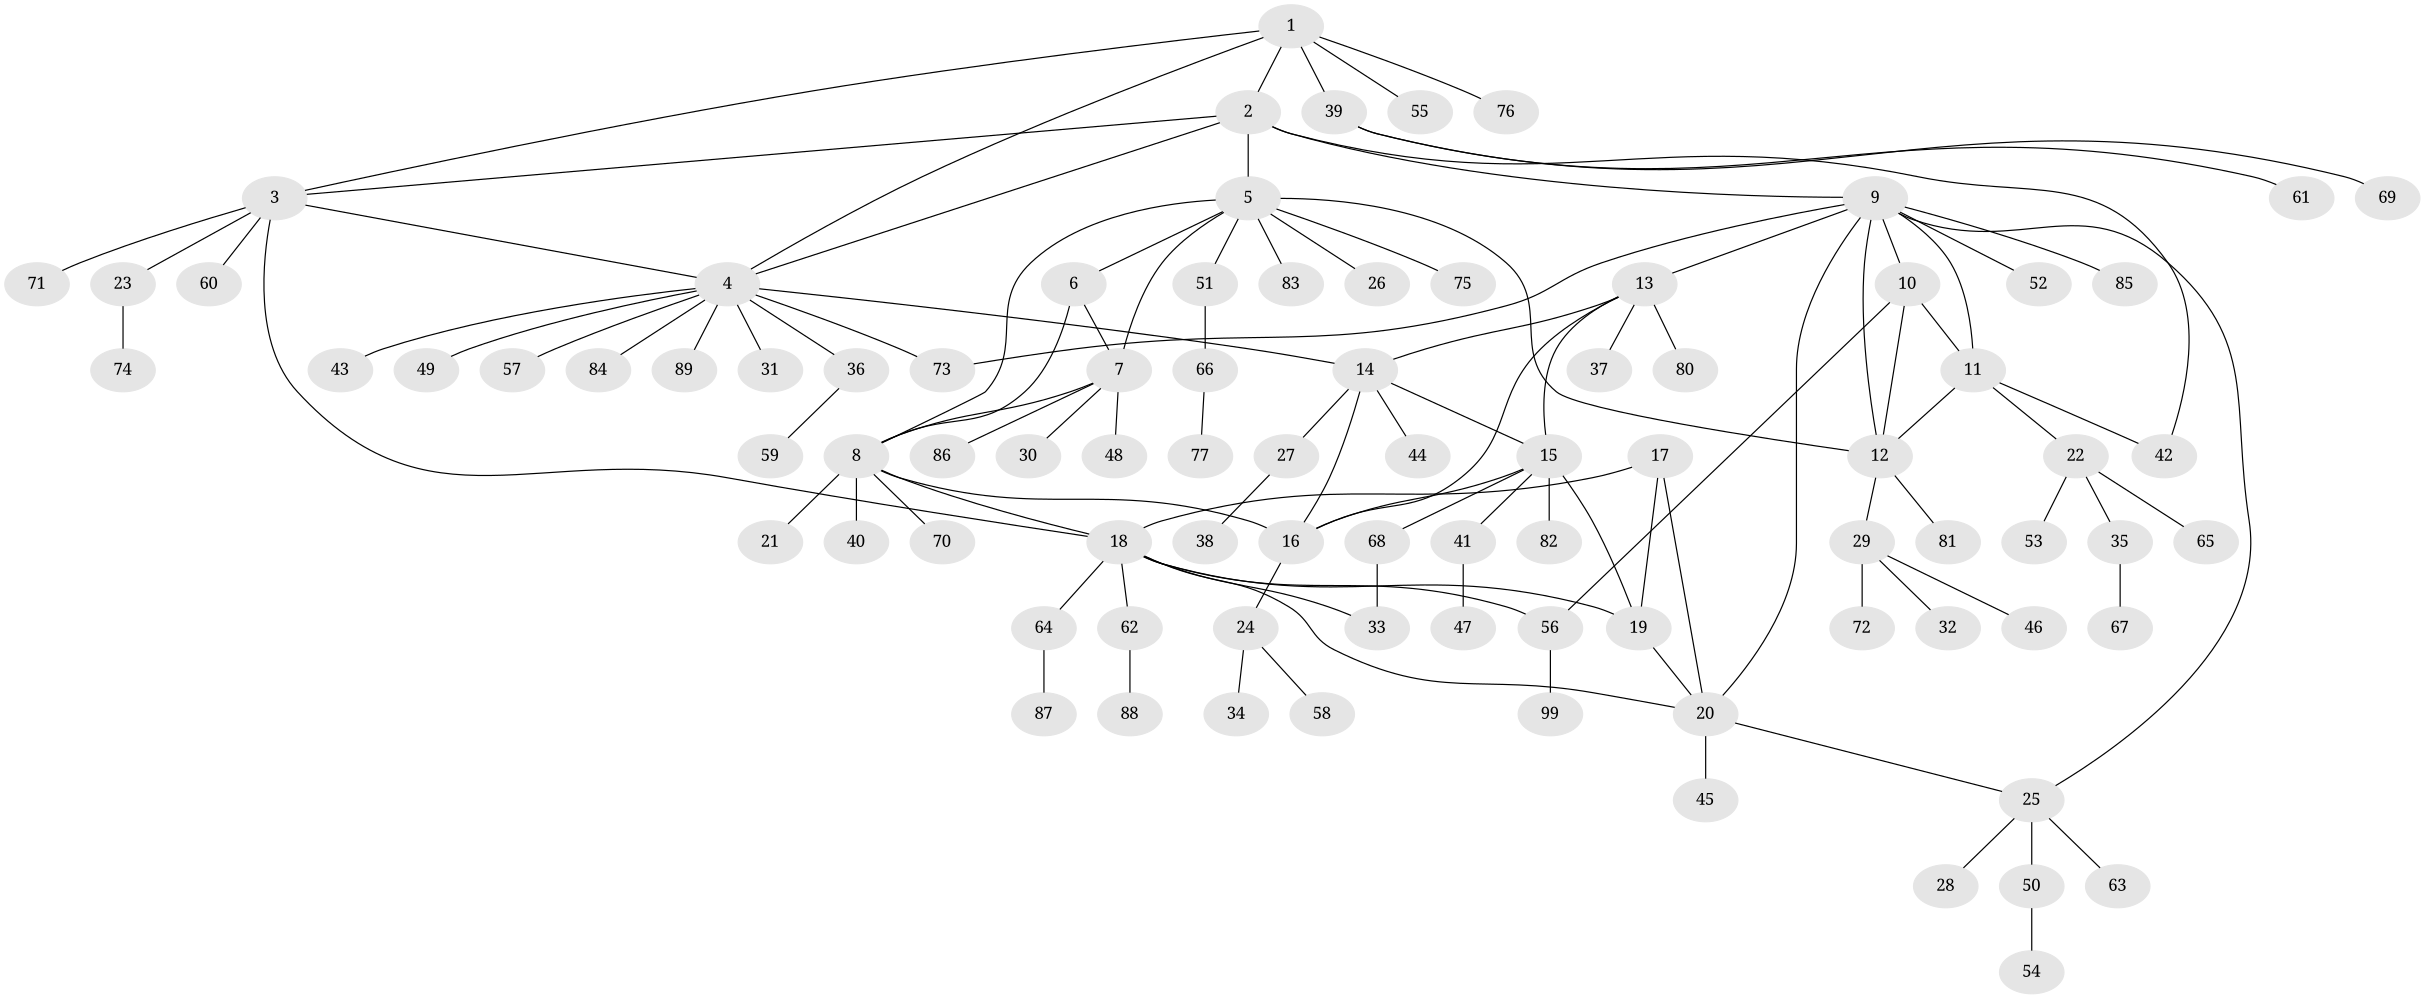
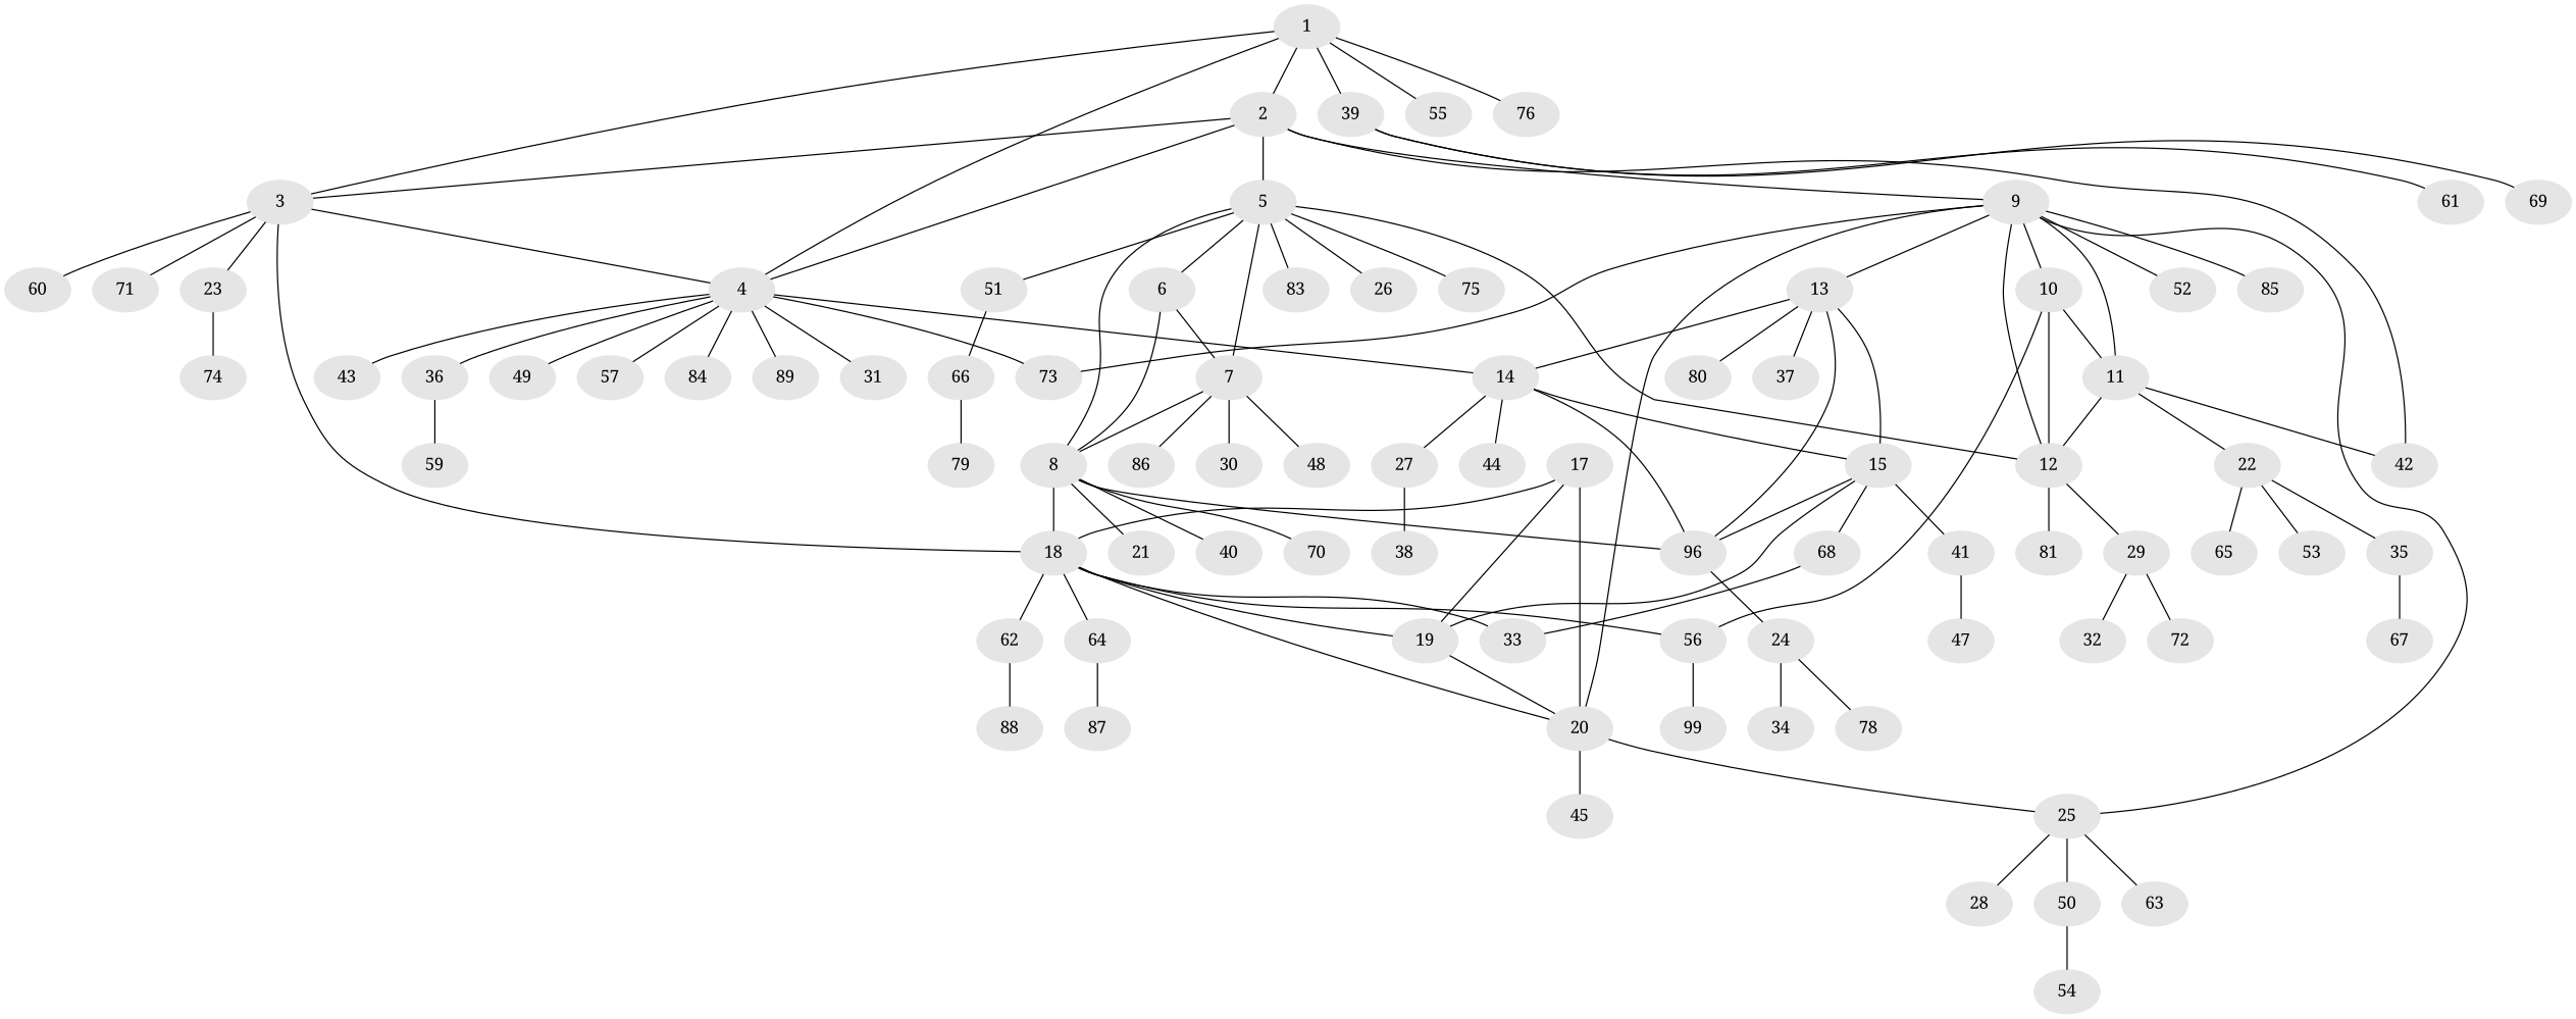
  graph {
    fontname="Noto Serif"
    node [color=gray90 fontname="Noto Serif" style=filled]
    edge [fontname="Noto Serif"]
    1
    2
    3
    4
    39
    55
    76
    5
    9
    42
    18
    23
    60
    71
    14
    31
    36
    43
    49
    57
    73
    84
    89
    61
    69
    6
    7
    8
    12
    26
    51
    75
    83
    10
    11
    13
    20
    25
    52
    85
    56
    19
    33
    62
    64
    74
-   16
+   16 [label=96]
    15
    27
    44
    59
    30
    48
    86
    21
    40
    70
    29
    81
    66
    24
    22
    37
    80
    45
    28
    50
    63
    n69 [label=99]
    35
    53
    65
    32
-   46
    72
    41
    68
-   82
    38
    47
    34
-   78 [label=58]
+   78
    17
    88
    87
    67
    54
-   77
+   77 [label=79]
    1 -- 2
    1 -- 3
    1 -- 4
    1 -- 39
    1 -- 55
    1 -- 76
    2 -- 3
    2 -- 4
    2 -- 5
    2 -- 9
    2 -- 42
    3 -- 4
    3 -- 18
    3 -- 23
    3 -- 60
    3 -- 71
    4 -- 14
    4 -- 31
    4 -- 36
    4 -- 43
    4 -- 49
    4 -- 57
    4 -- 73
    4 -- 84
    4 -- 89
    39 -- 61
    39 -- 69
    5 -- 6
    5 -- 7
    5 -- 8
    5 -- 12
    5 -- 26
    5 -- 51
    5 -- 75
    5 -- 83
    9 -- 73
    9 -- 12
    9 -- 10
    9 -- 11
    9 -- 13
    9 -- 20
    9 -- 25
    9 -- 52
    9 -- 85
    18 -- 20
    18 -- 56
    18 -- 19
    18 -- 33
    18 -- 62
    18 -- 64
    23 -- 74
    14 -- 16
    14 -- 15
    14 -- 27
    14 -- 44
    36 -- 59
    6 -- 7
    6 -- 8
    7 -- 8
    7 -- 30
    7 -- 48
    7 -- 86
    8 -- 18
    8 -- 16
    8 -- 21
    8 -- 40
    8 -- 70
    12 -- 29
    12 -- 81
    51 -- 66
    10 -- 12
    10 -- 11
    10 -- 56
    11 -- 42
    11 -- 12
    11 -- 22
    13 -- 14
    13 -- 16
    13 -- 15
    13 -- 37
    13 -- 80
    20 -- 25
    20 -- 45
    25 -- 28
    25 -- 50
    25 -- 63
    56 -- n69
    19 -- 20
    62 -- 88
    64 -- 87
    16 -- 24
    15 -- 19
    15 -- 16
    15 -- 41
    15 -- 68
-   15 -- 82
    27 -- 38
    29 -- 32
-   29 -- 46
    29 -- 72
    66 -- 77
    24 -- 34
    24 -- 78
    22 -- 35
    22 -- 53
    22 -- 65
    50 -- 54
    35 -- 67
    41 -- 47
    68 -- 33
    17 -- 18
    17 -- 20
    17 -- 19
  }
